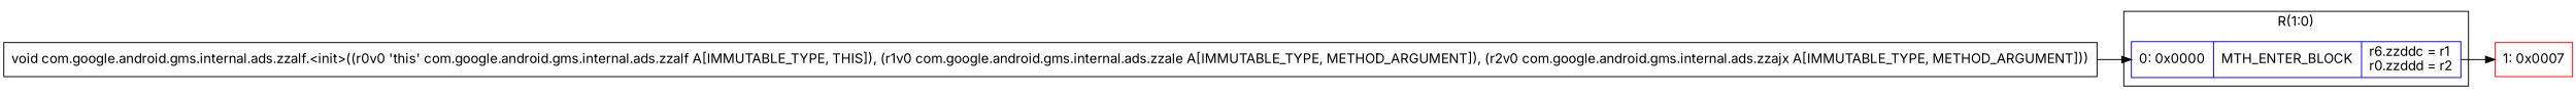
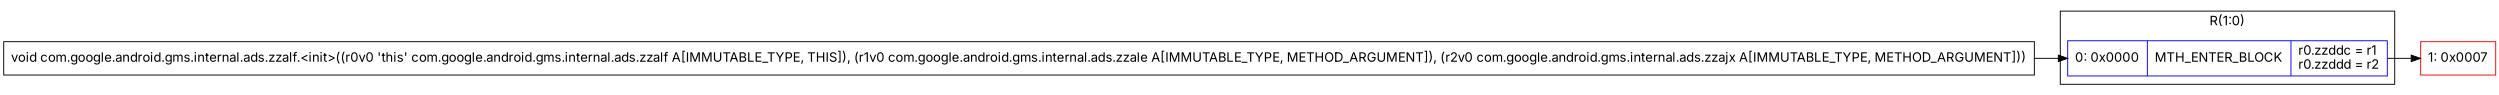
  digraph {
    rankdir=LR
    fontname=Inter
    node [shape=record fontname=Inter]
    edge [fontname=Inter]
-   n1 [color=blue label="{0\:\ 0x0000|MTH_ENTER_BLOCK\l|r6.zzddc = r1\lr0.zzddd = r2\l}"]
+   n1 [color=blue label="{0\:\ 0x0000|MTH_ENTER_BLOCK\l|r0.zzddc = r1\lr0.zzddd = r2\l}"]
    n2 [color=red label="{1\:\ 0x0007}"]
    n3 [label="{void com.google.android.gms.internal.ads.zzalf.\<init\>((r0v0 'this' com.google.android.gms.internal.ads.zzalf A[IMMUTABLE_TYPE, THIS]), (r1v0 com.google.android.gms.internal.ads.zzale A[IMMUTABLE_TYPE, METHOD_ARGUMENT]), (r2v0 com.google.android.gms.internal.ads.zzajx A[IMMUTABLE_TYPE, METHOD_ARGUMENT])) }"]
    subgraph cluster_1 {
      label="R(1:0)"
      n1
    }
    n1 -> n2
    n3 -> n1
  }
